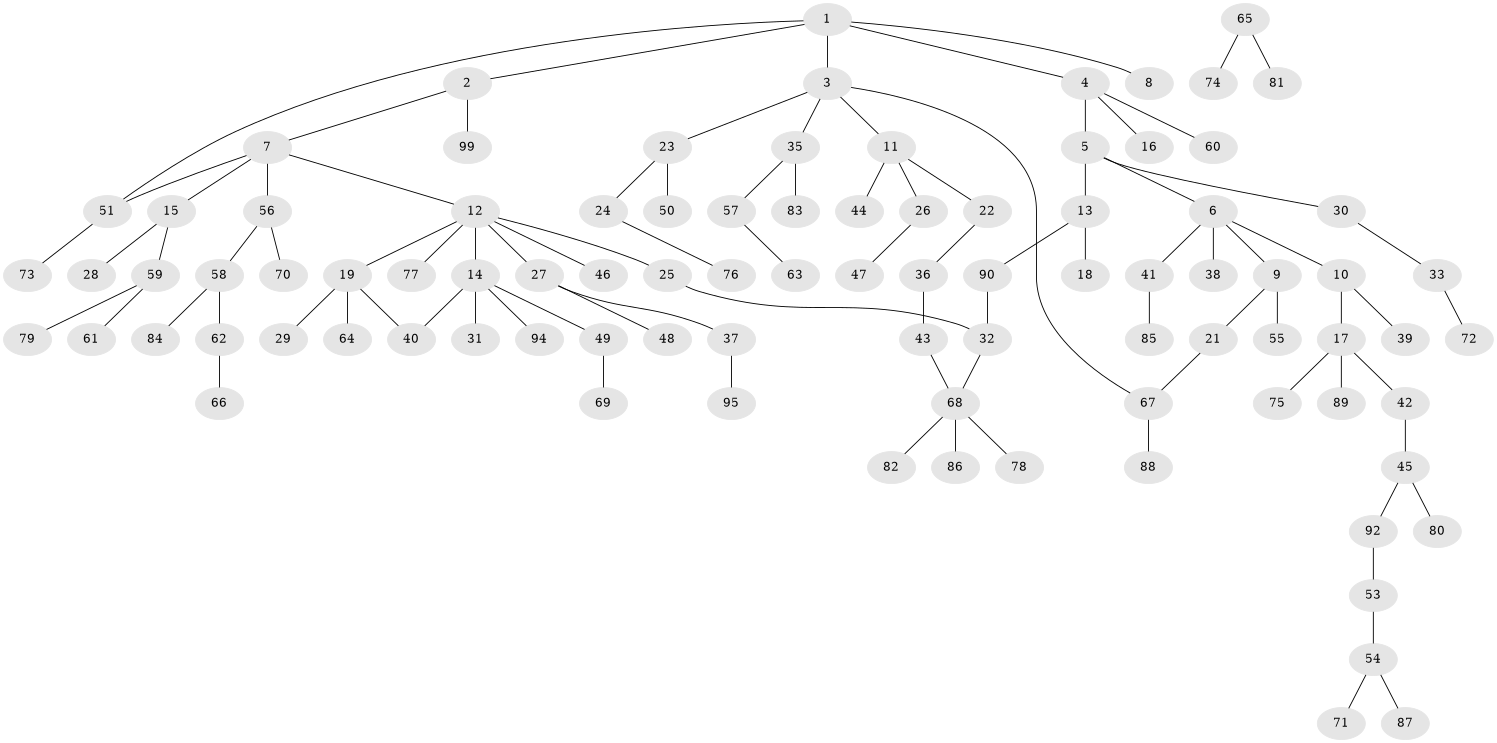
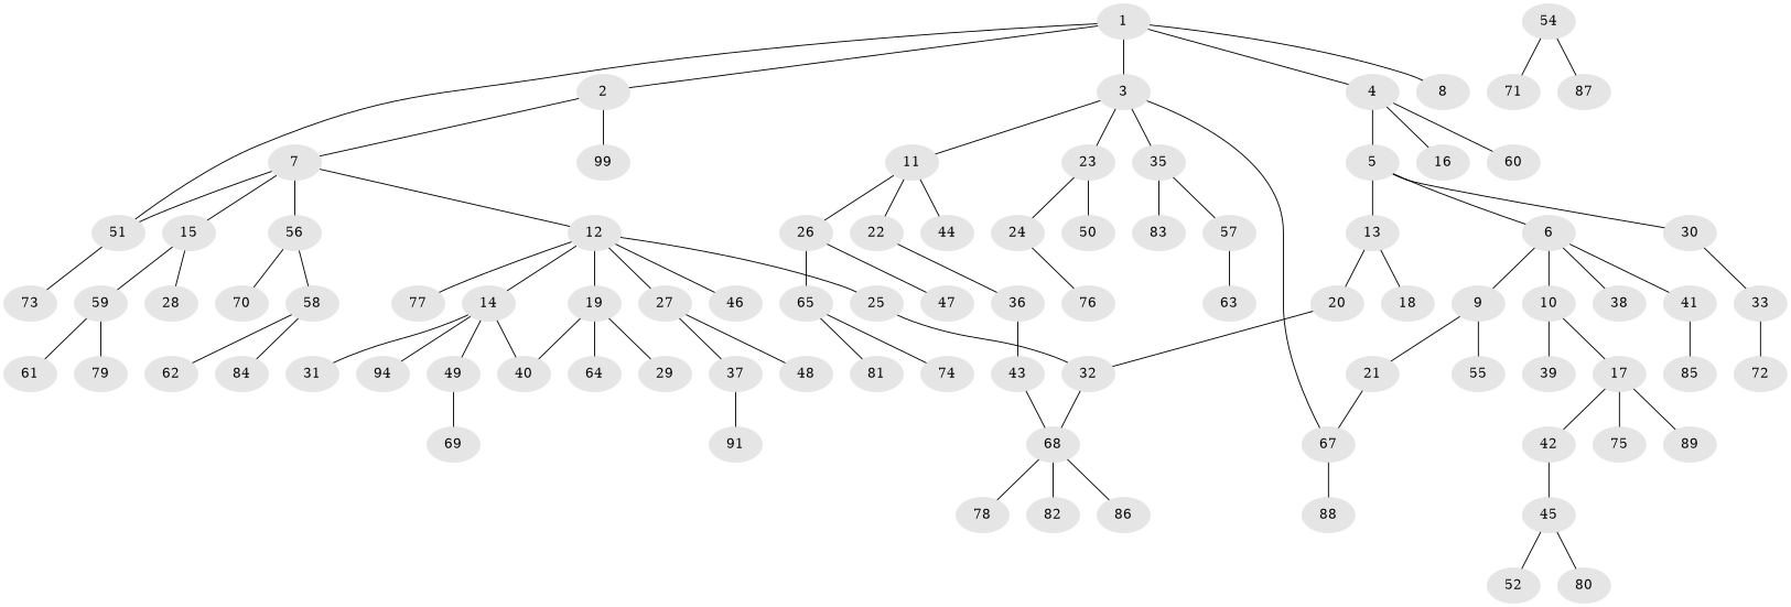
  graph {
    node [color=gray90 style=filled]
    1
    2
    3
    4
    8
    51
    7
    n8 [label=99]
    11
    23
    35
    67
    5
    16
    60
    73
    12
    15
    56
    22
    26
    44
    24
    50
    57
    83
    88
    6
    13
    30
    9
    10
    38
    41
    18
-   20 [label=90]
+   20
    33
    21
    55
    17
    39
    85
    14
    19
    25
    27
    46
    77
    28
    59
    58
    70
    42
    75
    89
    36
    47
    65
    31
    n60 [label=94]
    40
    49
    29
    64
    32
    37
    48
    69
    61
    79
    45
    68
    43
    76
    74
    81
-   91 [label=95]
+   91
    72
    78
    82
    86
    63
-   52 [label=92]
+   52
    80
-   53
    54
    71
    87
    62
    84
-   66
    1 -- 2
    1 -- 3
    1 -- 4
    1 -- 8
    1 -- 51
    2 -- 7
    2 -- n8
    3 -- 11
    3 -- 23
    3 -- 35
    3 -- 67
    4 -- 5
    4 -- 16
    4 -- 60
    51 -- 73
    7 -- 51
    7 -- 12
    7 -- 15
    7 -- 56
    11 -- 22
    11 -- 26
    11 -- 44
    23 -- 24
    23 -- 50
    35 -- 57
    35 -- 83
    67 -- 88
    5 -- 6
    5 -- 13
    5 -- 30
    12 -- 14
    12 -- 19
    12 -- 25
    12 -- 27
    12 -- 46
    12 -- 77
    15 -- 28
    15 -- 59
    56 -- 58
    56 -- 70
    22 -- 36
    26 -- 47
+   26 -- 65
    24 -- 76
    57 -- 63
    6 -- 9
    6 -- 10
    6 -- 38
    6 -- 41
    13 -- 18
    13 -- 20
    30 -- 33
    9 -- 21
    9 -- 55
    10 -- 17
    10 -- 39
    41 -- 85
    20 -- 32
    33 -- 72
    21 -- 67
    17 -- 42
    17 -- 75
    17 -- 89
    14 -- 31
    14 -- n60
    14 -- 40
    14 -- 49
    19 -- 40
    19 -- 29
    19 -- 64
    25 -- 32
    27 -- 37
    27 -- 48
    59 -- 61
    59 -- 79
    58 -- 62
    58 -- 84
    42 -- 45
    36 -- 43
    65 -- 74
    65 -- 81
    49 -- 69
    32 -- 68
    37 -- 91
    45 -- 52
    45 -- 80
    68 -- 78
    68 -- 82
    68 -- 86
    43 -- 68
-   52 -- 53
-   53 -- 54
    54 -- 71
    54 -- 87
-   62 -- 66
  }
